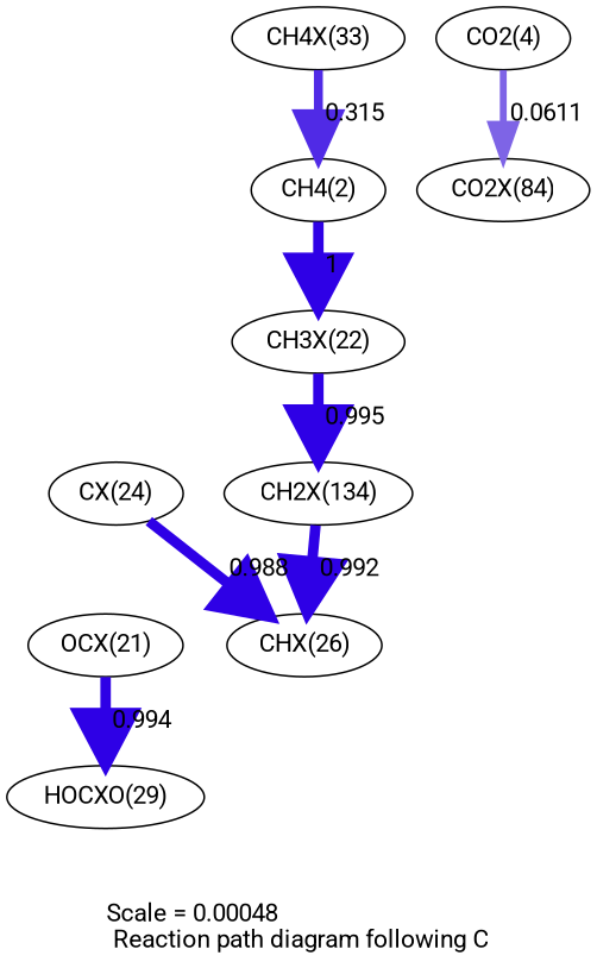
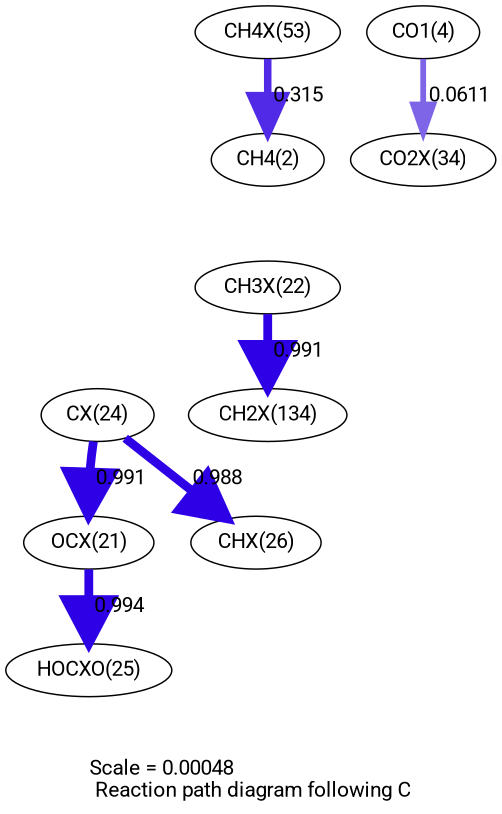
  digraph {
    fontname=Roboto
    label="Scale = 0.00048\l Reaction path diagram following C"
    node [fontname=Roboto]
    edge [arrowsize=3 color="0.7, 1.49, 0.9" fontname=Roboto penwidth=6]
    n1 [label="CH4(2)"]
    n2 [label="CH3X(22)"]
-   n3 [label="CH4X(33)"]
+   n3 [label="CH4X(53)"]
    n4 [label="CH2X(134)"]
    n5 [label="CHX(26)"]
    n6 [label="CX(24)"]
    n7 [label="OCX(21)"]
-   n8 [label="HOCXO(29)"]
-   n9 [label="CO2(4)"]
-   n10 [label="CO2X(84)"]
-   n1 -> n2 [color="0.7, 1.5, 0.9" label=" 1"]
-   n2 -> n4 [label=" 0.995"]
+   n8 [label="HOCXO(25)"]
+   n9 [label="CO1(4)"]
+   n10 [label="CO2X(34)"]
+   n2 -> n4 [label=" 0.991"]
    n3 -> n1 [arrowsize=2.56 color="0.7, 0.815, 0.9" label=" 0.315" penwidth=5.13]
-   n4 -> n5 [label=" 0.992" penwidth=5.99]
    n6 -> n5 [label=" 0.988" penwidth=5.99]
+   n6 -> n7 [label=" 0.991" penwidth=5.99]
    n7 -> n8 [label=" 0.994"]
    n9 -> n10 [arrowsize=1.96 color="0.7, 0.564, 0.9" label=" 0.0611" penwidth=3.93]
  }
